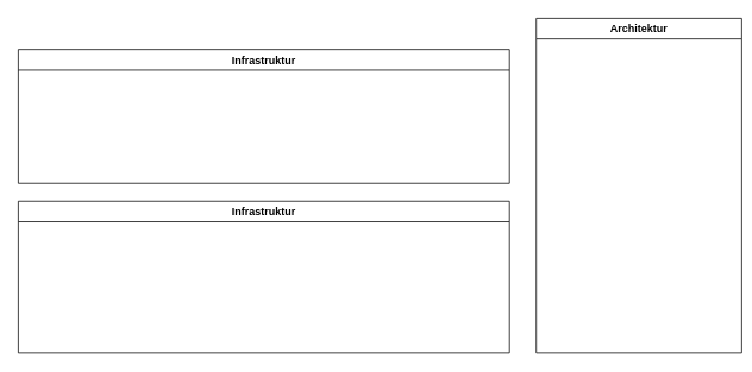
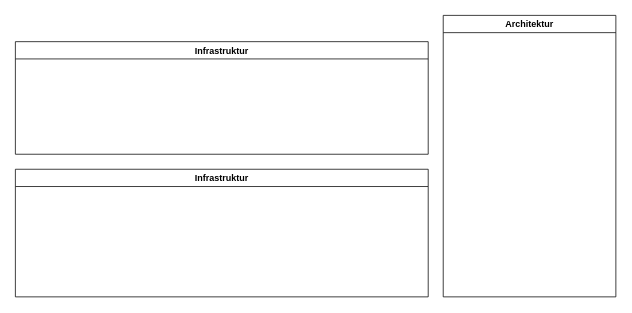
  <mxCell id="0" />
  <mxCell id="1" parent="0" />
  <mxCell id="2" value="Infrastruktur" style="swimlane;" vertex="1" parent="1"><mxGeometry x="20" y="225" width="550" height="170" as="geometry" /></mxCell>
  <mxCell id="3" value="Infrastruktur" style="swimlane;" vertex="1" parent="1"><mxGeometry x="20" y="55" width="550" height="150" as="geometry" /></mxCell>
- <mxCell id="4" value="Architektur" style="swimlane;" vertex="1" parent="1"><mxGeometry x="600" y="20" width="230" height="375" as="geometry" /></mxCell>
+ <mxCell id="4" value="Architektur" style="swimlane;" vertex="1" parent="1"><mxGeometry x="590" y="20" width="230" height="375" as="geometry" /></mxCell>
